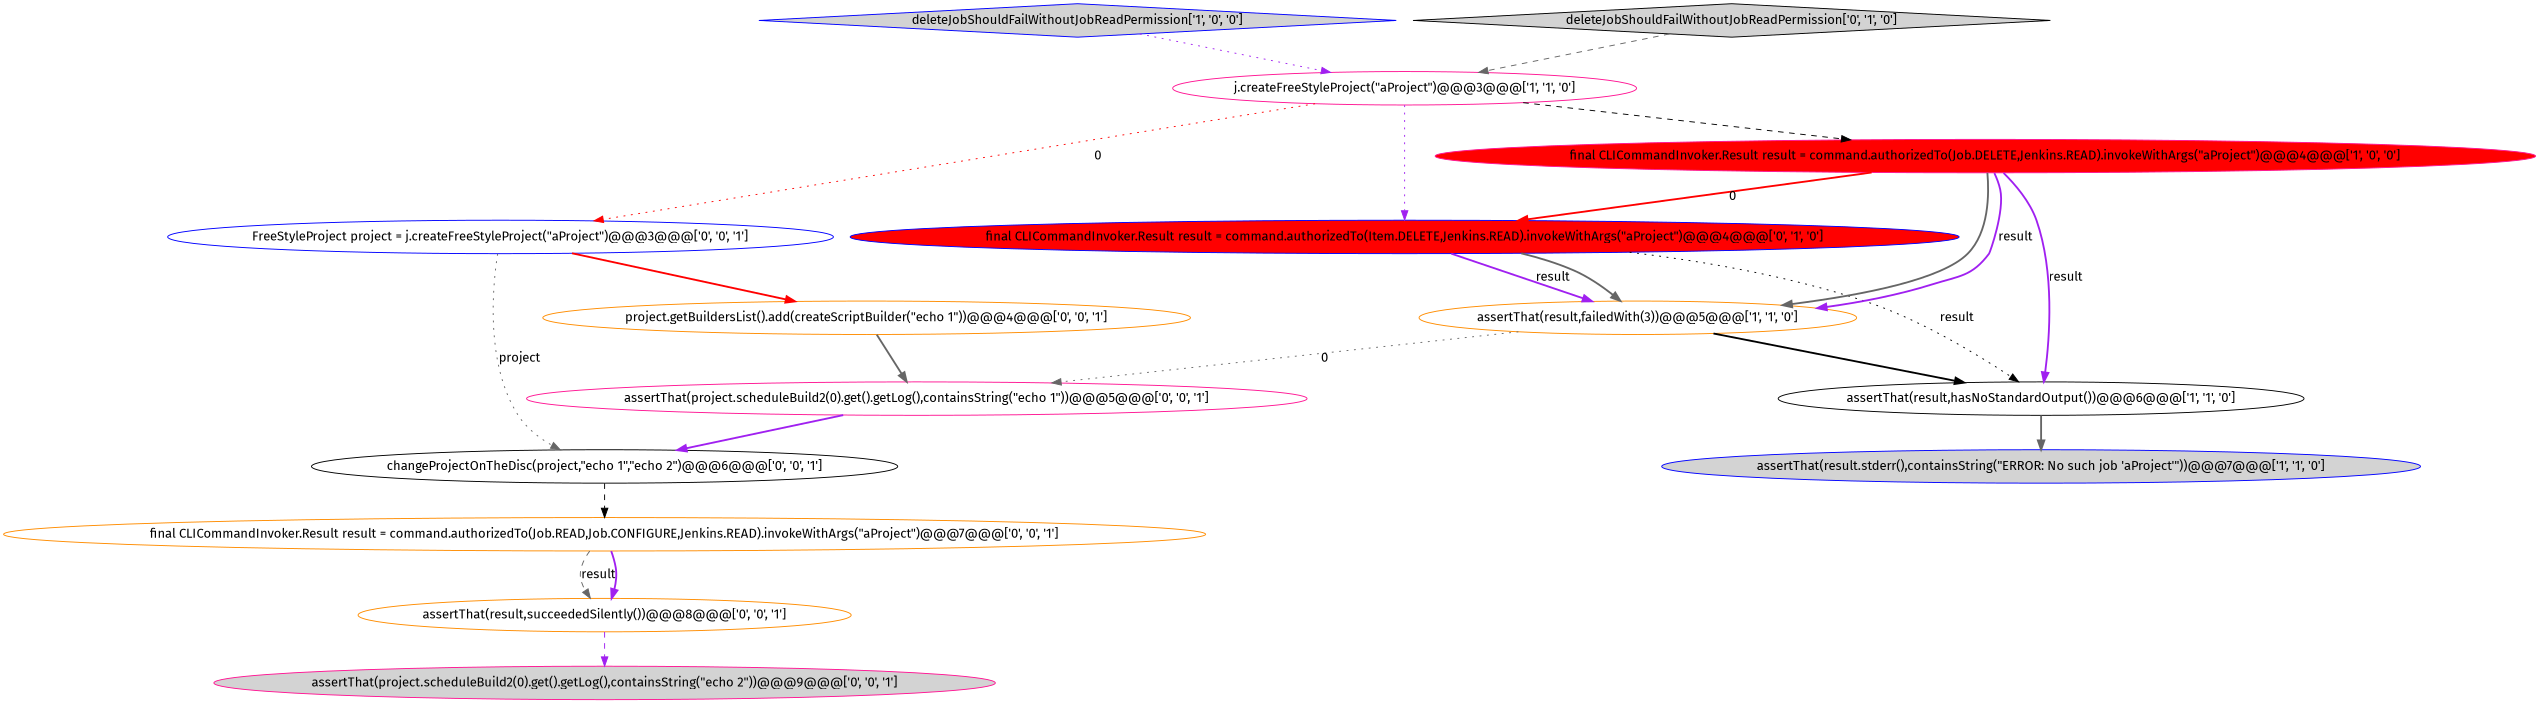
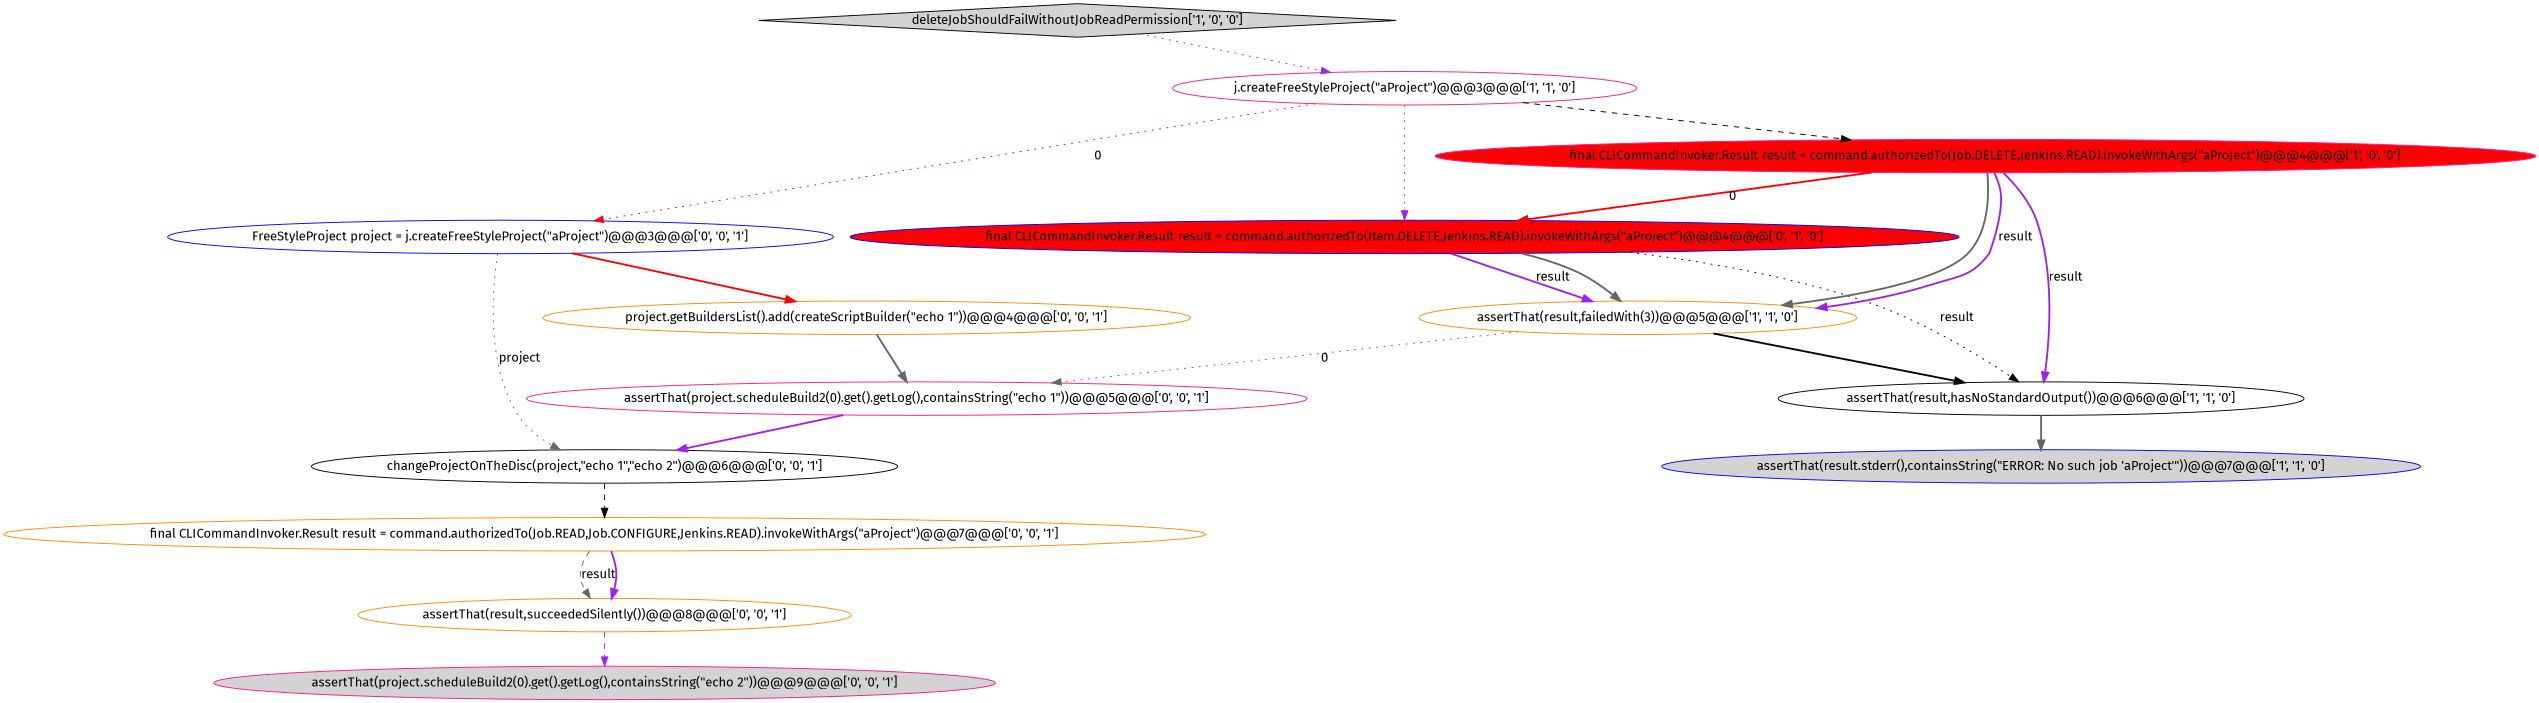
  digraph {
    fontname="Fira Sans"
    node [color=blue fillcolor=white fontname="Fira Sans" shape=ellipse style=filled]
    edge [color=purple fontname="Fira Sans" style=bold]
-   n1 [fillcolor=lightgray label="deleteJobShouldFailWithoutJobReadPermission['1', '0', '0']" shape=diamond]
+   n1 [color=black fillcolor=lightgray label="deleteJobShouldFailWithoutJobReadPermission['1', '0', '0']" shape=diamond]
    n2 [color=deeppink label="j.createFreeStyleProject(\"aProject\")@@@3@@@['1', '1', '0']"]
    n3 [label="FreeStyleProject project = j.createFreeStyleProject(\"aProject\")@@@3@@@['0', '0', '1']"]
    n4 [fillcolor=red label="final CLICommandInvoker.Result result = command.authorizedTo(Item.DELETE,Jenkins.READ).invokeWithArgs(\"aProject\")@@@4@@@['0', '1', '0']"]
    n5 [color=deeppink fillcolor=red label="final CLICommandInvoker.Result result = command.authorizedTo(Job.DELETE,Jenkins.READ).invokeWithArgs(\"aProject\")@@@4@@@['1', '0', '0']"]
    n6 [color=darkorange label="project.getBuildersList().add(createScriptBuilder(\"echo 1\"))@@@4@@@['0', '0', '1']"]
    n7 [color=black label="changeProjectOnTheDisc(project,\"echo 1\",\"echo 2\")@@@6@@@['0', '0', '1']"]
    n8 [color=deeppink label="assertThat(project.scheduleBuild2(0).get().getLog(),containsString(\"echo 1\"))@@@5@@@['0', '0', '1']"]
    n9 [color=darkorange label="final CLICommandInvoker.Result result = command.authorizedTo(Job.READ,Job.CONFIGURE,Jenkins.READ).invokeWithArgs(\"aProject\")@@@7@@@['0', '0', '1']"]
    n10 [color=darkorange label="assertThat(result,failedWith(3))@@@5@@@['1', '1', '0']"]
    n11 [color=black label="assertThat(result,hasNoStandardOutput())@@@6@@@['1', '1', '0']"]
    n12 [fillcolor=lightgray label="assertThat(result.stderr(),containsString(\"ERROR: No such job 'aProject'\"))@@@7@@@['1', '1', '0']"]
    n13 [color=darkorange label="assertThat(result,succeededSilently())@@@8@@@['0', '0', '1']"]
    n14 [color=deeppink fillcolor=lightgray label="assertThat(project.scheduleBuild2(0).get().getLog(),containsString(\"echo 2\"))@@@9@@@['0', '0', '1']"]
-   n15 [color=black fillcolor=lightgray label="deleteJobShouldFailWithoutJobReadPermission['0', '1', '0']" shape=diamond]
    n1 -> n2 [style=dotted]
    n2 -> n3 [color=red label=0 style=dotted]
    n2 -> n4 [style=dotted]
    n2 -> n5 [color=black style=dashed]
    n3 -> n6 [color=red]
    n3 -> n7 [color=gray40 label=project style=dotted]
    n4 -> n10 [label=result]
    n4 -> n10 [color=gray40]
    n4 -> n11 [color=black label=result style=dotted]
    n5 -> n4 [color=red label=0]
    n5 -> n10 [color=gray40]
    n5 -> n10 [label=result]
    n5 -> n11 [label=result]
    n6 -> n8 [color=gray40]
    n7 -> n9 [color=black style=dashed]
    n8 -> n7
    n9 -> n13 [color=gray40 label=result style=dashed]
    n9 -> n13
    n10 -> n8 [color=gray40 label=0 style=dotted]
    n10 -> n11 [color=black]
    n11 -> n12 [color=gray40]
    n13 -> n14 [style=dashed]
-   n15 -> n2 [color=gray40 style=dashed]
  }
